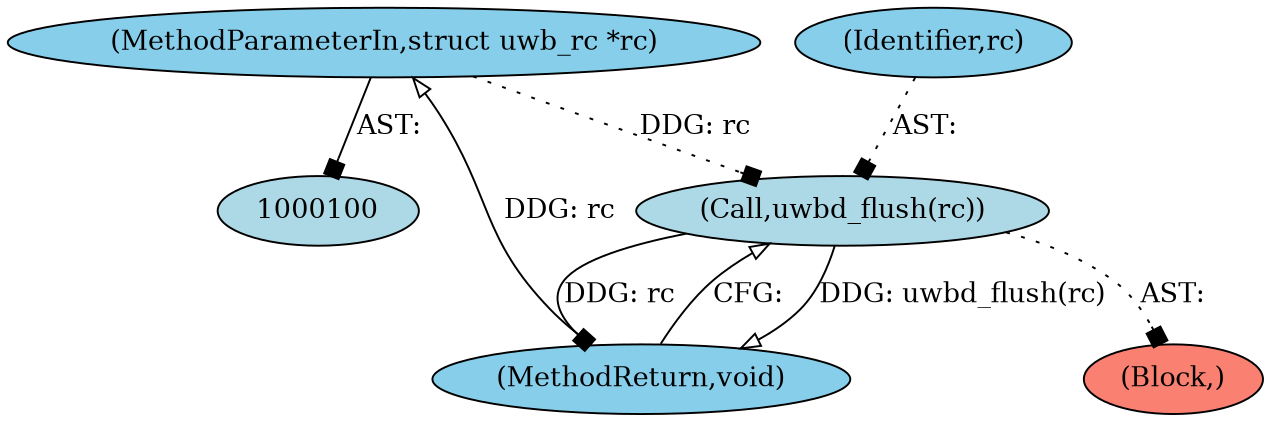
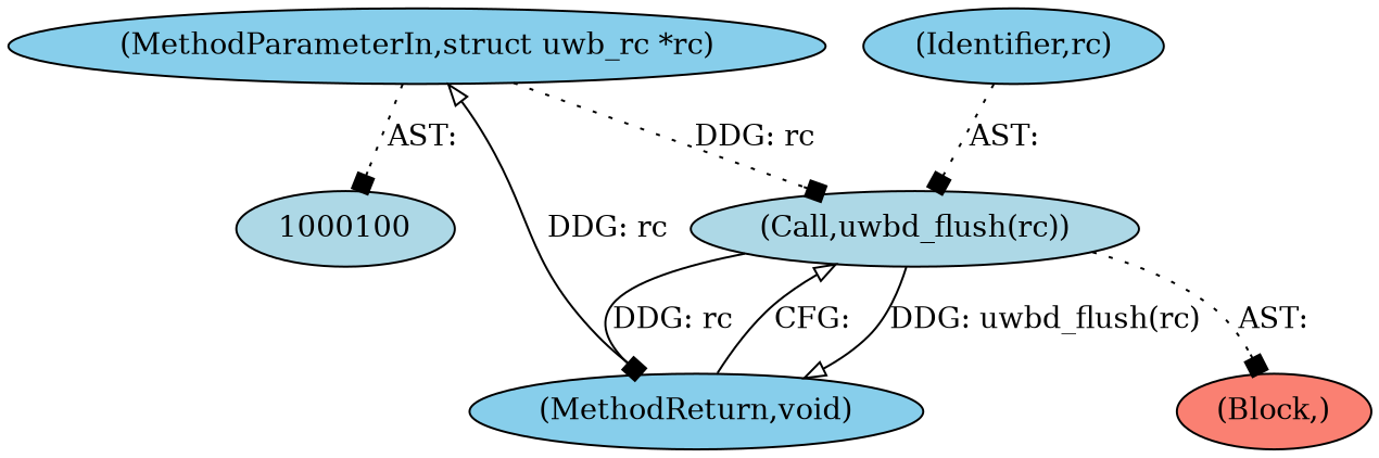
  digraph {
    node [fillcolor=skyblue style=filled]
    edge [arrowhead=box style=solid]
    n1 [label="(MethodParameterIn,struct uwb_rc *rc)"]
    n2 [fillcolor=lightblue label="(Call,uwbd_flush(rc))"]
    1000100 [fillcolor=lightblue]
    n4 [label="(MethodReturn,void)"]
    n5 [fillcolor=salmon label="(Block,)"]
    n6 [label="(Identifier,rc)"]
    n1 -> n2 [label="DDG: rc" style=dotted]
-   n1 -> 1000100 [label="AST: "]
+   n1 -> 1000100 [label="AST: " style=dotted]
    n2 -> n4 [arrowhead=onormal label="DDG: uwbd_flush(rc)"]
    n2 -> n4 [label="DDG: rc"]
    n2 -> n5 [label="AST: " style=dotted]
    n4 -> n1 [arrowhead=onormal label="DDG: rc"]
    n4 -> n2 [arrowhead=onormal label="CFG: "]
    n6 -> n2 [label="AST: " style=dotted]
  }
